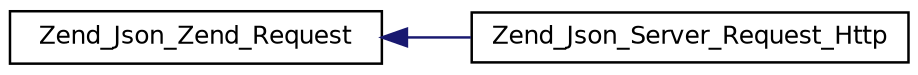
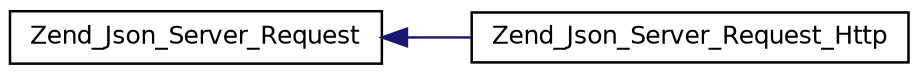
  digraph {
    rankdir=LR
    node [color=black fillcolor=white fontname=Helvetica fontsize=10 shape=record style=filled]
-   n1 [height=0.2 label=Zend_Json_Zend_Request width=0.4]
+   n1 [height=0.2 label=Zend_Json_Server_Request width=0.4]
    n2 [height=0.2 label=Zend_Json_Server_Request_Http width=0.4]
    n1 -> n2 [color=midnightblue dir=back fontname=Helvetica fontsize=10 labelfontname=Helvetica labelfontsize=10 style=solid]
  }
